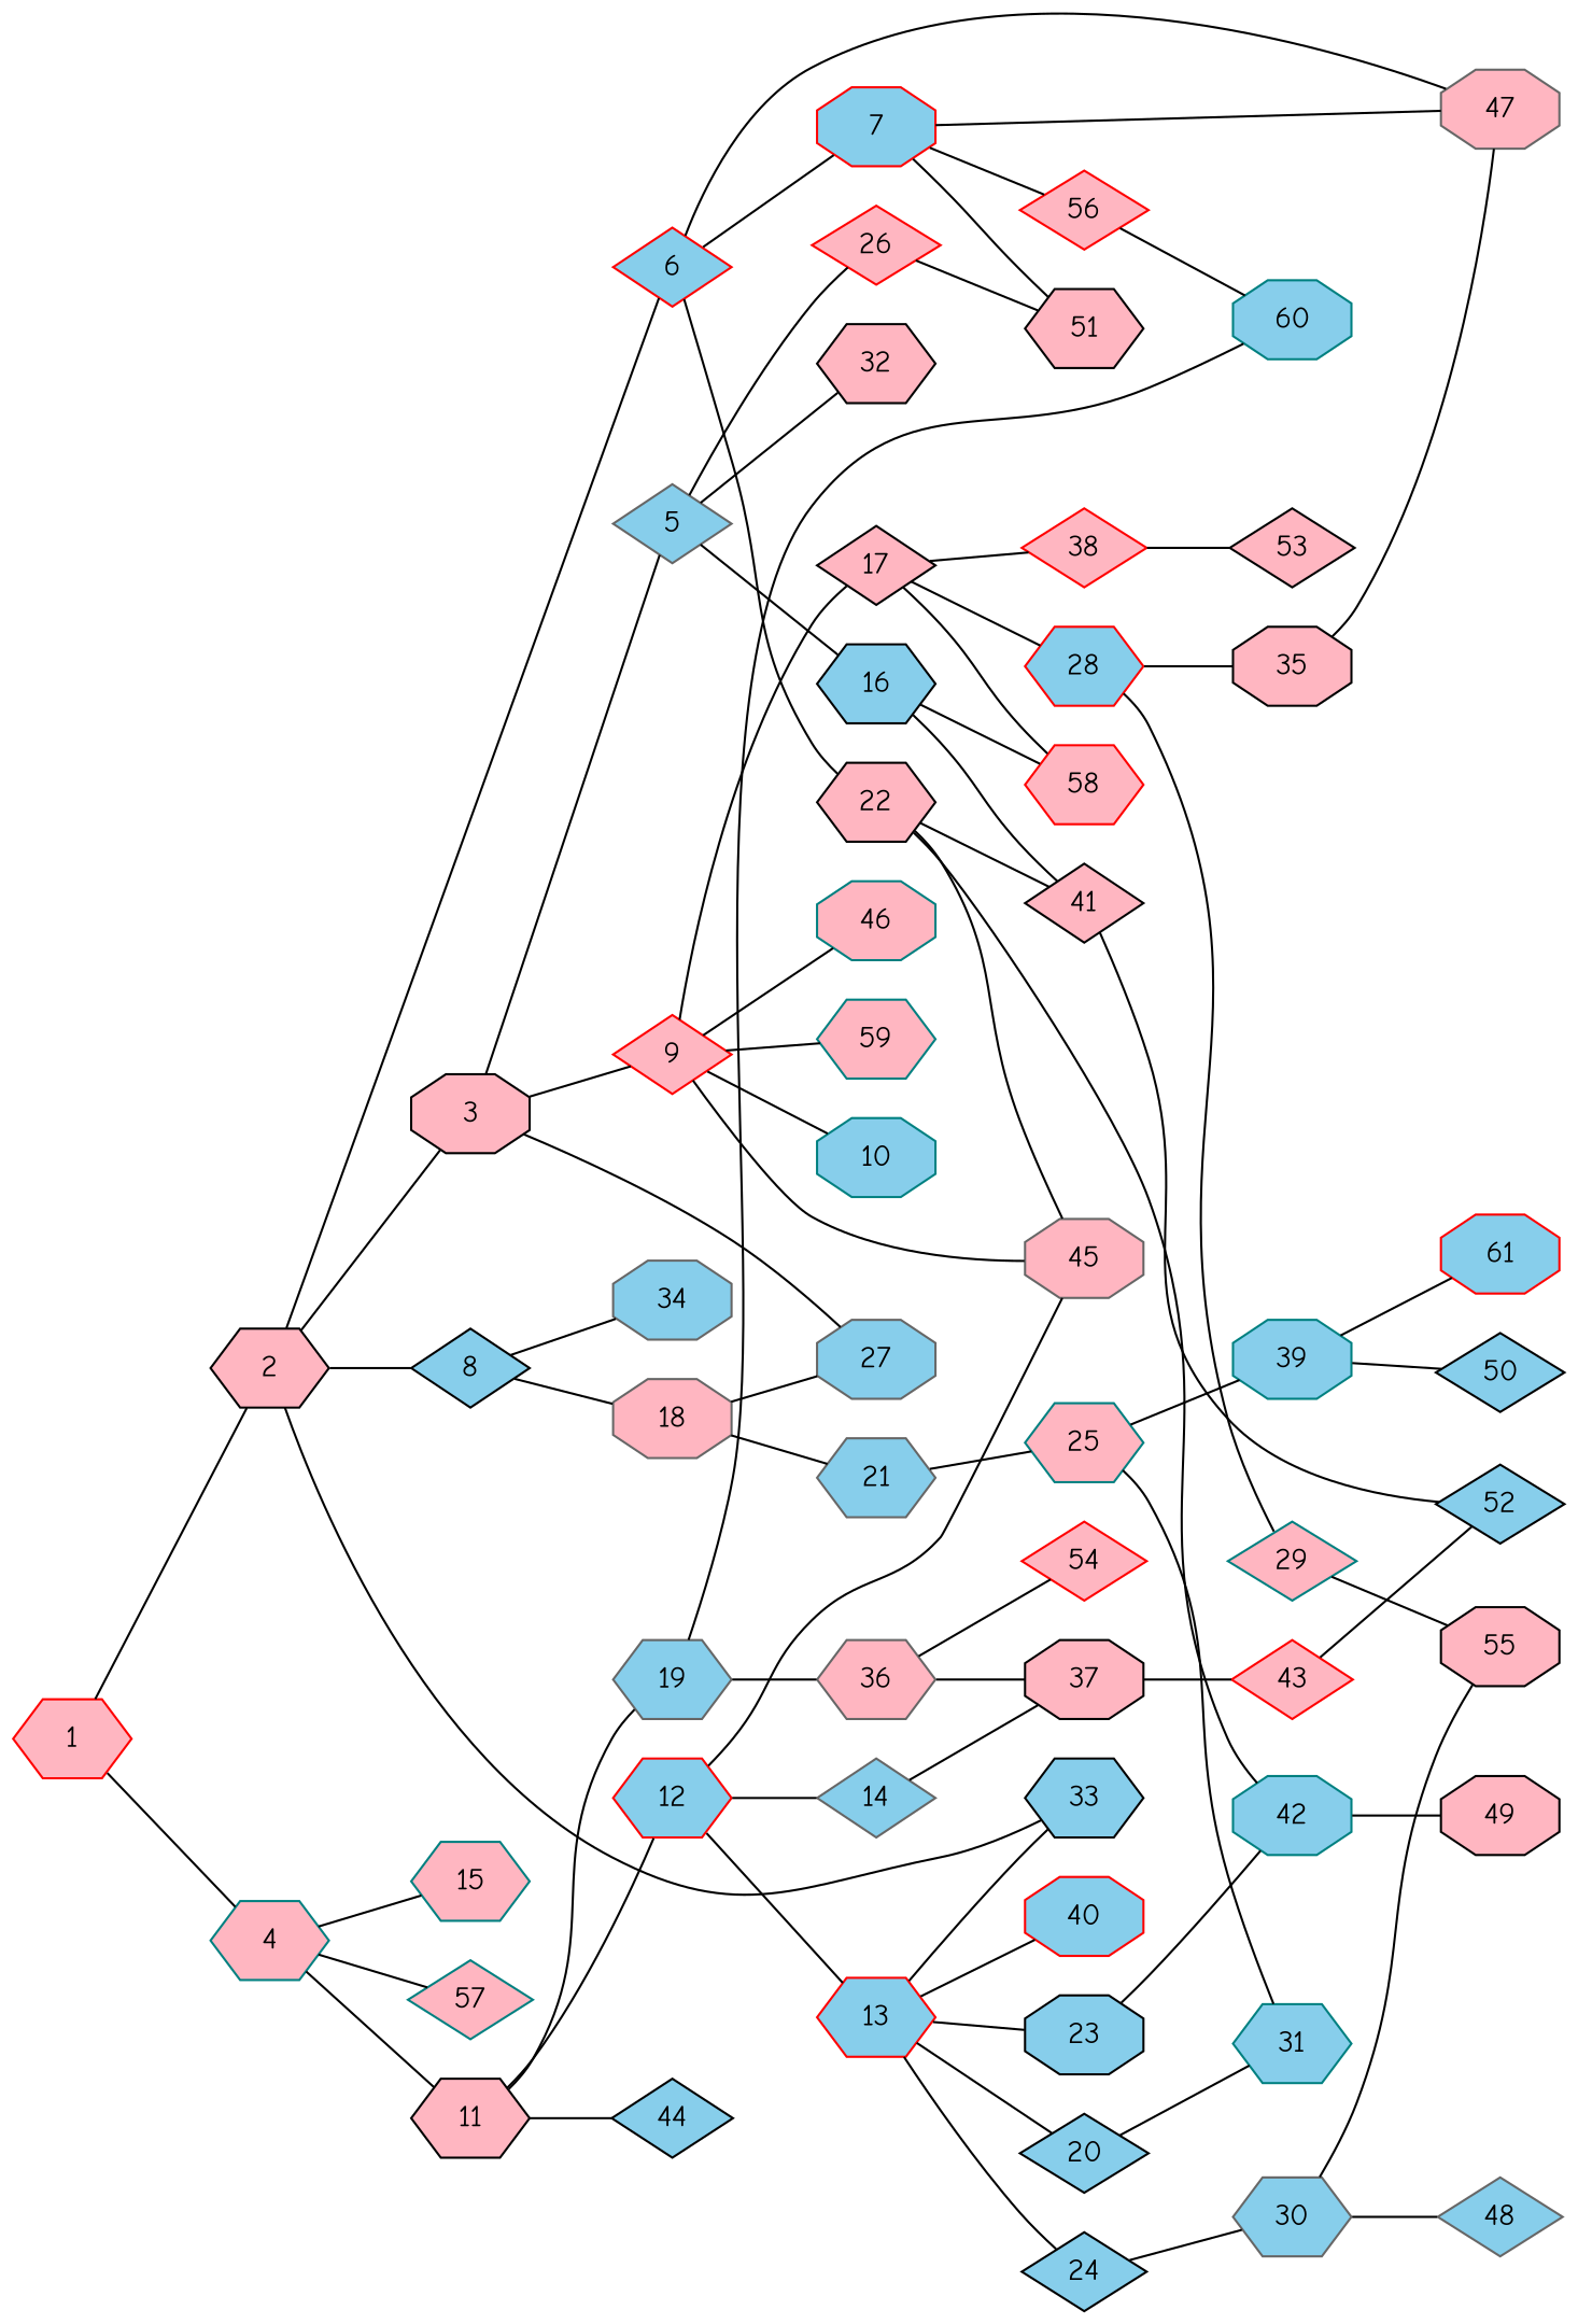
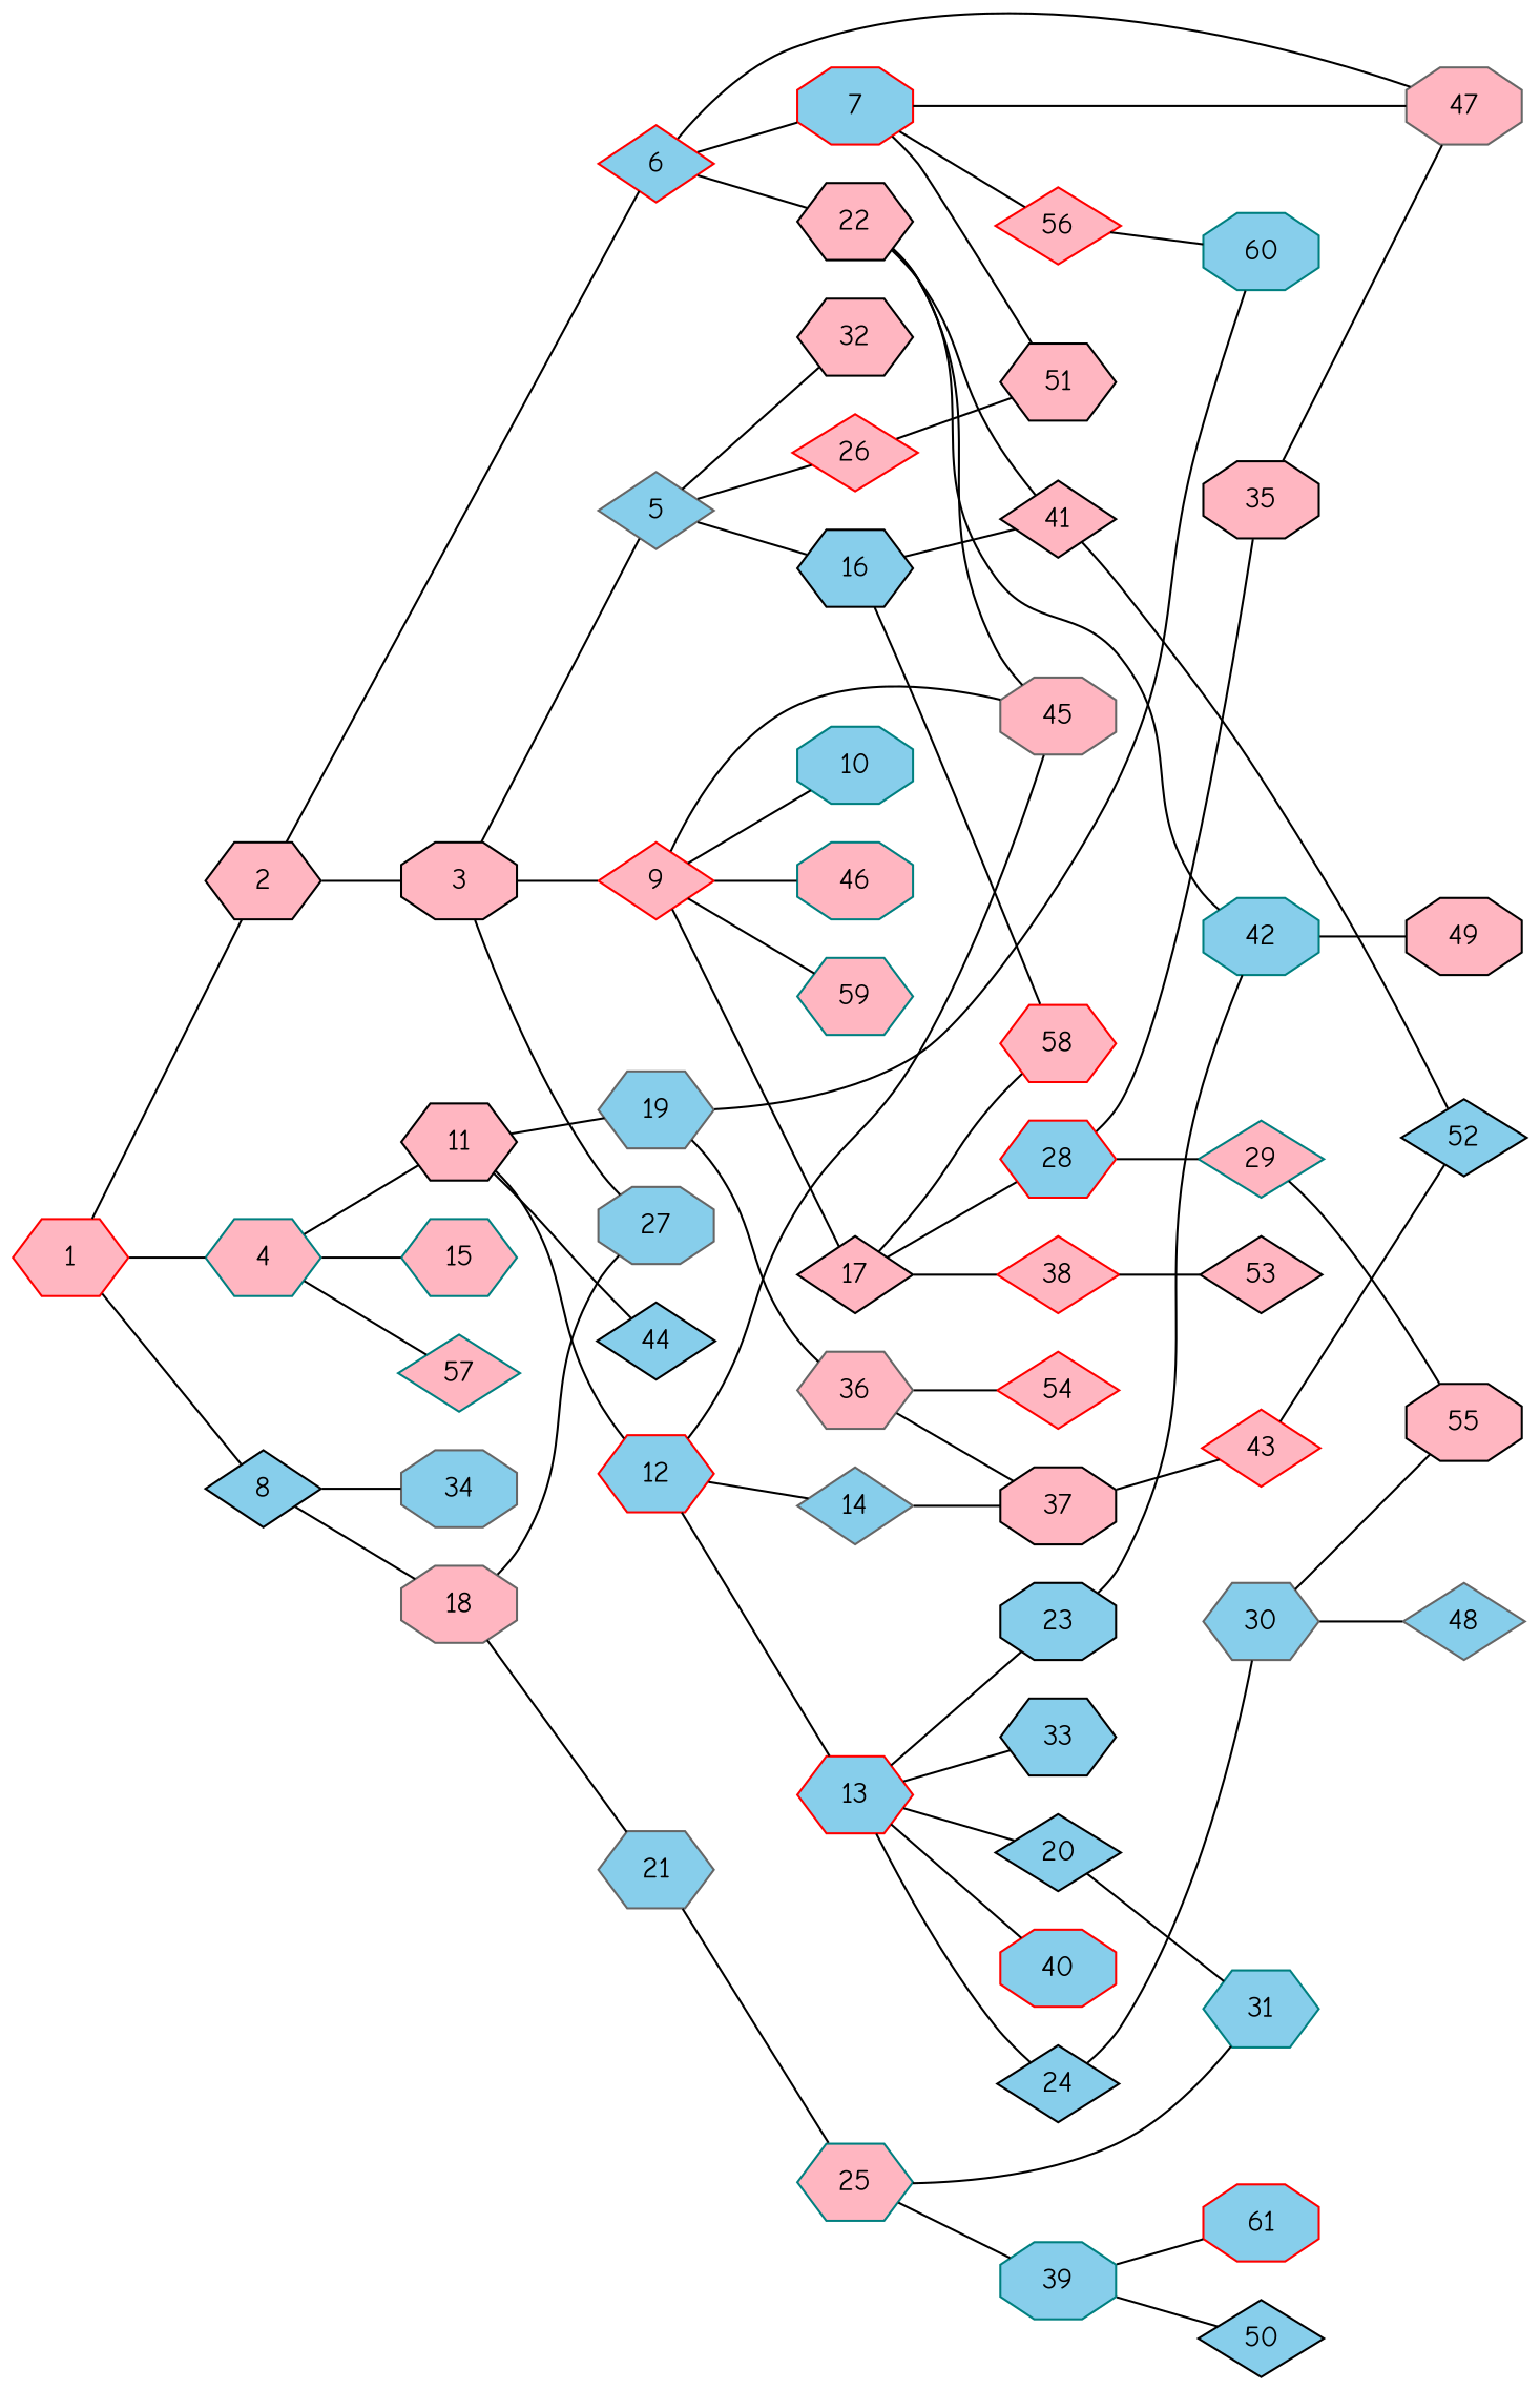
  graph {
    fontname="Comic Neue"
    rankdir=LR
    node [color=black fillcolor=lightpink fontname="Comic Neue" shape=hexagon style=filled]
    edge [fontname="Comic Neue"]
    1 [color=red]
    2
    4 [color=teal]
    3 [shape=octagon]
    6 [color=red fillcolor=skyblue shape=diamond]
    8 [fillcolor=skyblue shape=diamond]
    33 [fillcolor=skyblue]
    11
    15 [color=teal]
    57 [color=teal shape=diamond]
    5 [color=gray40 fillcolor=skyblue shape=diamond]
    9 [color=red shape=diamond]
    27 [color=gray40 fillcolor=skyblue shape=octagon]
    7 [color=red fillcolor=skyblue shape=octagon]
    22
    47 [color=gray40 shape=octagon]
    18 [color=gray40 shape=octagon]
    34 [color=gray40 fillcolor=skyblue shape=octagon]
    16 [fillcolor=skyblue]
    26 [color=red shape=diamond]
    32
    10 [color=teal fillcolor=skyblue shape=octagon]
    17 [shape=diamond]
    45 [color=gray40 shape=octagon]
    46 [color=teal shape=octagon]
    59 [color=teal]
    12 [color=red fillcolor=skyblue]
    19 [color=gray40 fillcolor=skyblue]
    44 [fillcolor=skyblue shape=diamond]
    41 [shape=diamond]
    58 [color=red]
    51
    56 [color=red shape=diamond]
    42 [color=teal fillcolor=skyblue shape=octagon]
    60 [color=teal fillcolor=skyblue shape=octagon]
    21 [color=gray40 fillcolor=skyblue]
    28 [color=red fillcolor=skyblue]
    38 [color=red shape=diamond]
    13 [color=red fillcolor=skyblue]
    14 [color=gray40 fillcolor=skyblue shape=diamond]
    36 [color=gray40]
    20 [fillcolor=skyblue shape=diamond]
    23 [fillcolor=skyblue shape=octagon]
    24 [fillcolor=skyblue shape=diamond]
    40 [color=red fillcolor=skyblue shape=octagon]
    37 [shape=octagon]
    31 [color=teal fillcolor=skyblue]
    30 [color=gray40 fillcolor=skyblue]
    43 [color=red shape=diamond]
    52 [fillcolor=skyblue shape=diamond]
    29 [color=teal shape=diamond]
    35 [shape=octagon]
    53 [shape=diamond]
    25 [color=teal]
    54 [color=red shape=diamond]
    39 [color=teal fillcolor=skyblue shape=octagon]
    49 [shape=octagon]
    55 [shape=octagon]
    48 [color=gray40 fillcolor=skyblue shape=diamond]
    50 [fillcolor=skyblue shape=diamond]
    61 [color=red fillcolor=skyblue shape=octagon]
    1 -- 2
    1 -- 4
    2 -- 3
    2 -- 6
-   2 -- 8
-   2 -- 33
+   1 -- 8
    4 -- 11
    4 -- 15
    4 -- 57
    3 -- 5
    3 -- 9
    3 -- 27
    6 -- 7
    6 -- 22
    6 -- 47
    8 -- 18
    8 -- 34
    11 -- 12
    11 -- 19
    11 -- 44
    5 -- 16
    5 -- 26
    5 -- 32
    9 -- 10
    9 -- 17
    9 -- 45
    9 -- 46
    9 -- 59
    7 -- 47
    7 -- 51
    7 -- 56
    22 -- 45
    22 -- 41
    22 -- 42
    18 -- 27
    18 -- 21
    16 -- 41
    16 -- 58
    26 -- 51
    17 -- 58
    17 -- 28
    17 -- 38
    12 -- 45
    12 -- 13
    12 -- 14
    19 -- 60
    19 -- 36
    41 -- 52
    56 -- 60
    42 -- 49
    21 -- 25
    28 -- 29
    28 -- 35
    38 -- 53
    13 -- 33
    13 -- 20
    13 -- 23
    13 -- 24
    13 -- 40
    14 -- 37
    36 -- 37
    36 -- 54
    20 -- 31
    23 -- 42
    24 -- 30
    37 -- 43
    30 -- 55
    30 -- 48
    43 -- 52
    29 -- 55
    35 -- 47
    25 -- 31
    25 -- 39
    39 -- 50
    39 -- 61
  }
